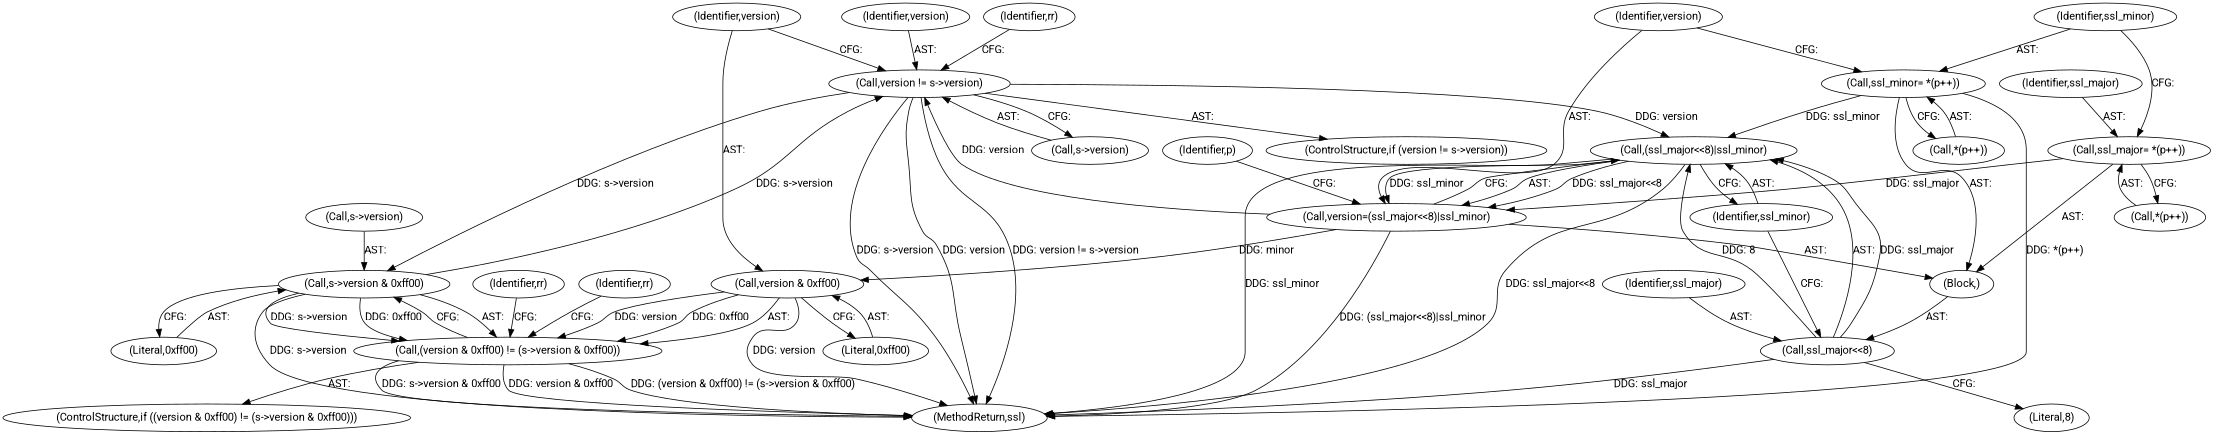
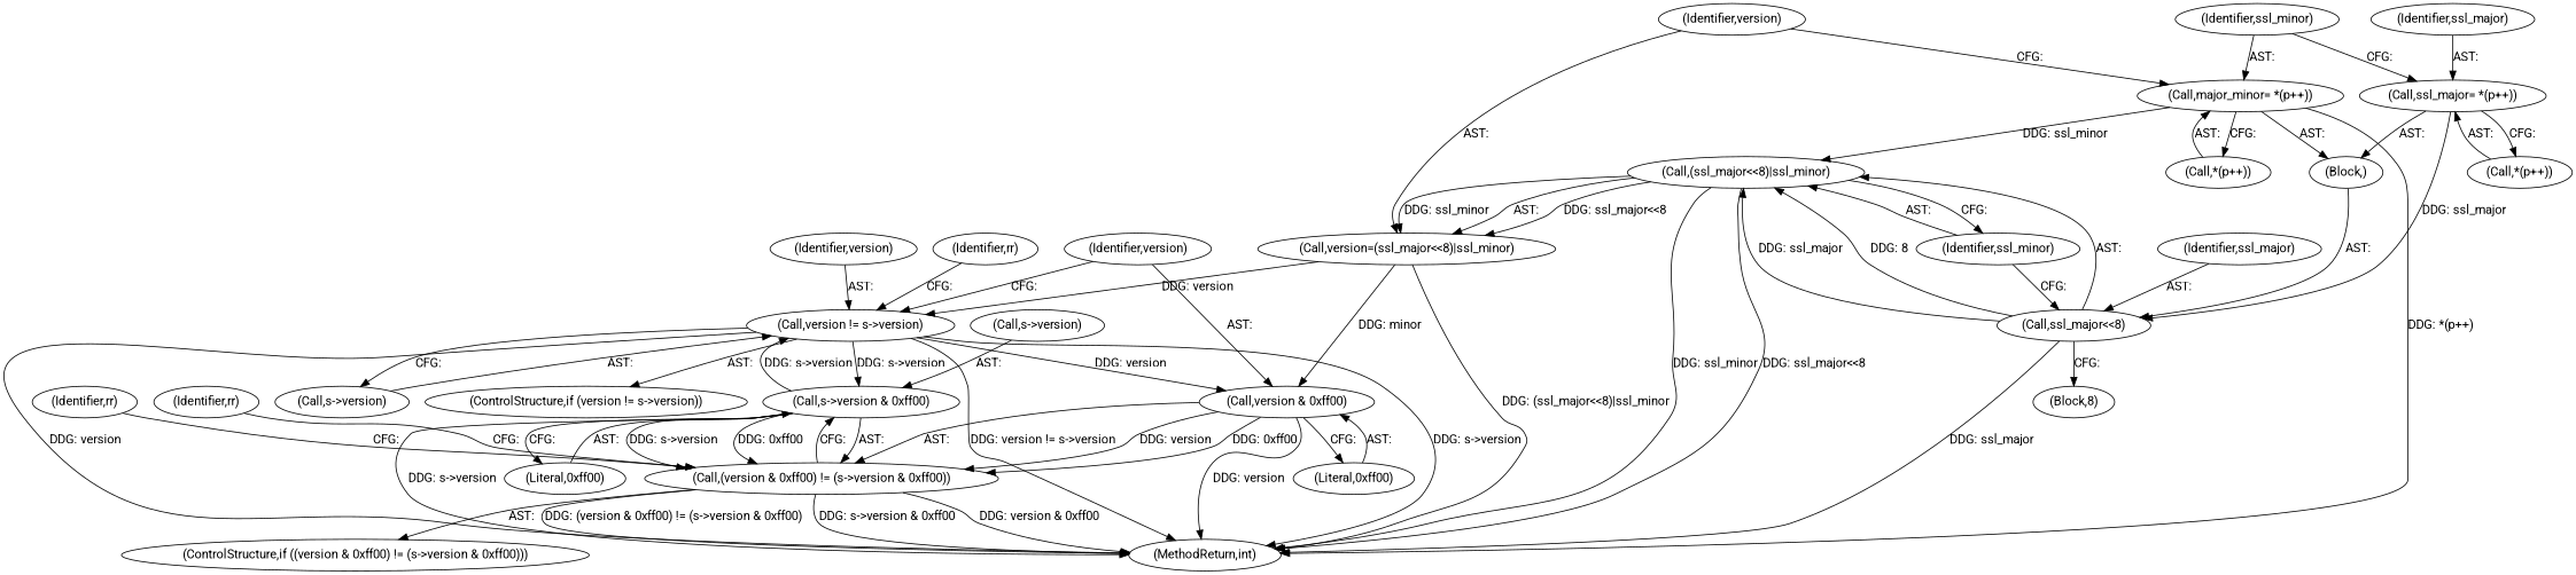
  digraph {
    fontname=Roboto
    node [fontname=Roboto]
    edge [fontname=Roboto]
    n1 [label="(Call,version != s->version)"]
    n2 [label="(Call,s->version & 0xff00)"]
    n3 [label="(Call,version & 0xff00)"]
    n4 [label="(Call,s->version)"]
    n5 [label="(ControlStructure,if (version != s->version))"]
-   n6 [label="(MethodReturn,ssl)"]
+   n6 [label="(MethodReturn,int)"]
    n7 [label="(Call,(version & 0xff00) != (s->version & 0xff00))"]
    n8 [label="(Literal,0xff00)"]
    n9 [label="(Literal,0xff00)"]
    n10 [label="(Call,version=(ssl_major<<8)|ssl_minor)"]
    n11 [label="(Call,(ssl_major<<8)|ssl_minor)"]
    n12 [label="(Block,)"]
    n13 [label="(Identifier,ssl_minor)"]
    n14 [label="(Call,ssl_major<<8)"]
-   n15 [label="(Literal,8)"]
+   n15 [label="(Block,8)"]
    n16 [label="(Call,ssl_major= *(p++))"]
    n17 [label="(Call,*(p++))"]
-   n18 [label="(Call,ssl_minor= *(p++))"]
+   n18 [label="(Call,major_minor= *(p++))"]
    n19 [label="(Call,*(p++))"]
    n20 [label="(ControlStructure,if ((version & 0xff00) != (s->version & 0xff00)))"]
    n21 [label="(Identifier,rr)"]
    n22 [label="(Identifier,ssl_minor)"]
    n23 [label="(Identifier,rr)"]
    n24 [label="(Identifier,version)"]
    n25 [label="(Identifier,version)"]
    n26 [label="(Identifier,ssl_major)"]
    n27 [label="(Identifier,version)"]
    n28 [label="(Call,s->version)"]
    n29 [label="(Identifier,rr)"]
-   n30 [label="(Identifier,p)"]
    n31 [label="(Identifier,ssl_major)"]
    n1 -> n2 [label="DDG: s->version"]
-   n1 -> n11 [label="DDG: version"]
+   n1 -> n3 [label="DDG: version"]
    n1 -> n4 [label="CFG: "]
    n1 -> n5 [label="AST: "]
    n1 -> n6 [label="DDG: version"]
    n1 -> n6 [label="DDG: version != s->version"]
    n1 -> n6 [label="DDG: s->version"]
    n2 -> n1 [label="DDG: s->version"]
    n2 -> n6 [label="DDG: s->version"]
    n2 -> n7 [label="AST: "]
    n2 -> n7 [label="DDG: s->version"]
    n2 -> n7 [label="DDG: 0xff00"]
    n2 -> n8 [label="CFG: "]
    n3 -> n6 [label="DDG: version"]
    n3 -> n7 [label="AST: "]
    n3 -> n7 [label="DDG: version"]
    n3 -> n7 [label="DDG: 0xff00"]
    n3 -> n9 [label="CFG: "]
    n4 -> n1 [label="AST: "]
    n7 -> n2 [label="CFG: "]
    n7 -> n6 [label="DDG: version & 0xff00"]
    n7 -> n6 [label="DDG: (version & 0xff00) != (s->version & 0xff00)"]
    n7 -> n6 [label="DDG: s->version & 0xff00"]
    n7 -> n20 [label="AST: "]
    n8 -> n2 [label="AST: "]
    n9 -> n3 [label="AST: "]
    n10 -> n1 [label="DDG: version"]
    n10 -> n3 [label="DDG: minor"]
    n10 -> n6 [label="DDG: (ssl_major<<8)|ssl_minor"]
-   n10 -> n11 [label="CFG: "]
-   n10 -> n12 [label="AST: "]
    n11 -> n6 [label="DDG: ssl_minor"]
    n11 -> n6 [label="DDG: ssl_major<<8"]
    n11 -> n10 [label="AST: "]
    n11 -> n10 [label="DDG: ssl_major<<8"]
    n11 -> n10 [label="DDG: ssl_minor"]
    n11 -> n13 [label="CFG: "]
    n12 -> n14 [label="AST: "]
    n13 -> n11 [label="AST: "]
    n13 -> n14 [label="CFG: "]
    n14 -> n6 [label="DDG: ssl_major"]
    n14 -> n11 [label="AST: "]
    n14 -> n11 [label="DDG: ssl_major"]
    n14 -> n11 [label="DDG: 8"]
    n14 -> n15 [label="CFG: "]
    n16 -> n12 [label="AST: "]
-   n16 -> n10 [label="DDG: ssl_major"]
+   n16 -> n14 [label="DDG: ssl_major"]
    n16 -> n17 [label="CFG: "]
    n17 -> n16 [label="AST: "]
    n18 -> n6 [label="DDG: *(p++)"]
    n18 -> n11 [label="DDG: ssl_minor"]
    n18 -> n12 [label="AST: "]
    n18 -> n19 [label="CFG: "]
    n19 -> n18 [label="AST: "]
    n21 -> n7 [label="CFG: "]
    n22 -> n16 [label="CFG: "]
    n22 -> n18 [label="AST: "]
    n23 -> n7 [label="CFG: "]
    n24 -> n10 [label="AST: "]
    n24 -> n18 [label="CFG: "]
    n25 -> n1 [label="AST: "]
    n26 -> n14 [label="AST: "]
    n27 -> n1 [label="CFG: "]
    n27 -> n3 [label="AST: "]
    n28 -> n2 [label="AST: "]
    n29 -> n1 [label="CFG: "]
-   n30 -> n10 [label="CFG: "]
    n31 -> n16 [label="AST: "]
  }
